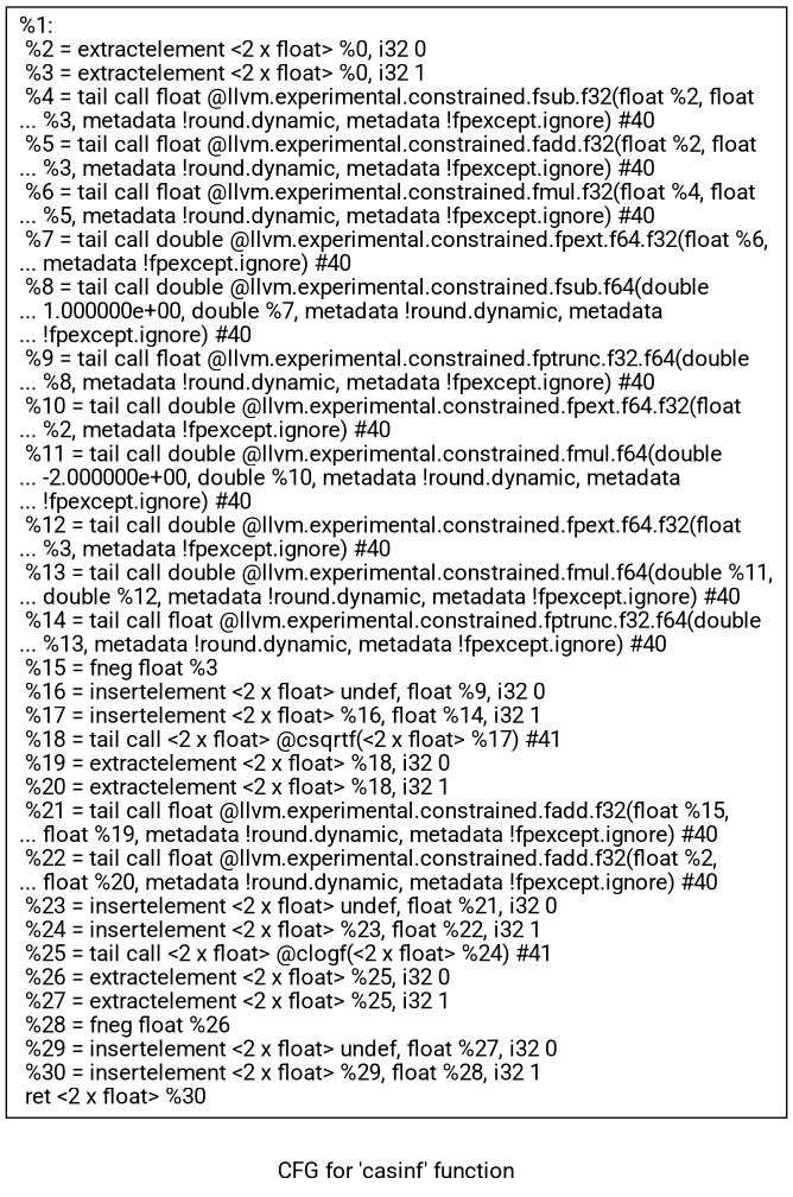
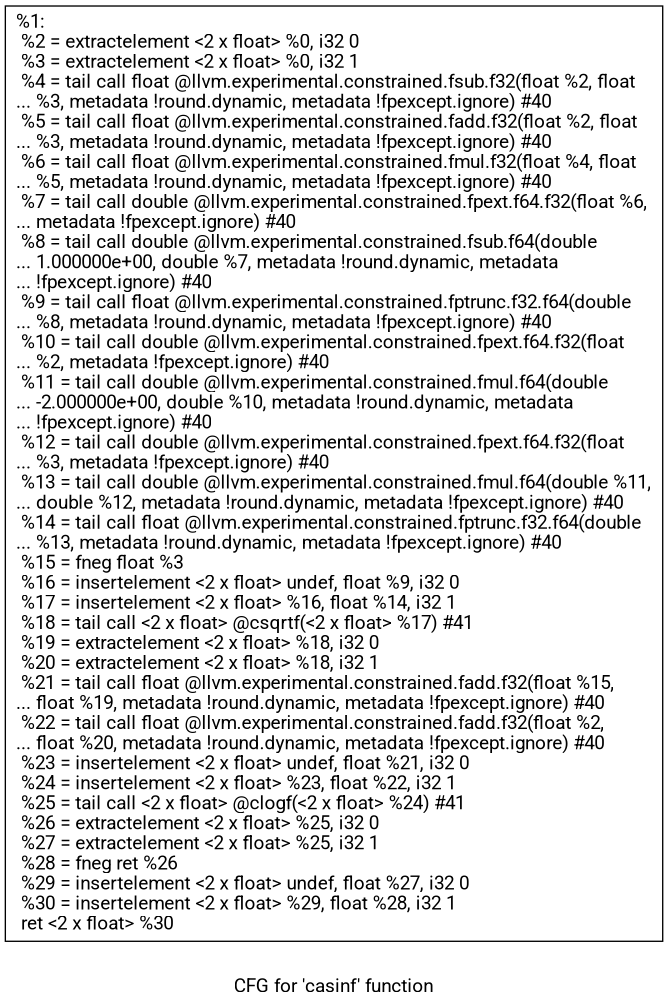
  digraph {
    label="CFG for 'casinf' function"
    fontname=Roboto
-   n1 [label="{%1:\l  %2 = extractelement \<2 x float\> %0, i32 0\l  %3 = extractelement \<2 x float\> %0, i32 1\l  %4 = tail call float @llvm.experimental.constrained.fsub.f32(float %2, float\l... %3, metadata !round.dynamic, metadata !fpexcept.ignore) #40\l  %5 = tail call float @llvm.experimental.constrained.fadd.f32(float %2, float\l... %3, metadata !round.dynamic, metadata !fpexcept.ignore) #40\l  %6 = tail call float @llvm.experimental.constrained.fmul.f32(float %4, float\l... %5, metadata !round.dynamic, metadata !fpexcept.ignore) #40\l  %7 = tail call double @llvm.experimental.constrained.fpext.f64.f32(float %6,\l... metadata !fpexcept.ignore) #40\l  %8 = tail call double @llvm.experimental.constrained.fsub.f64(double\l... 1.000000e+00, double %7, metadata !round.dynamic, metadata\l... !fpexcept.ignore) #40\l  %9 = tail call float @llvm.experimental.constrained.fptrunc.f32.f64(double\l... %8, metadata !round.dynamic, metadata !fpexcept.ignore) #40\l  %10 = tail call double @llvm.experimental.constrained.fpext.f64.f32(float\l... %2, metadata !fpexcept.ignore) #40\l  %11 = tail call double @llvm.experimental.constrained.fmul.f64(double\l... -2.000000e+00, double %10, metadata !round.dynamic, metadata\l... !fpexcept.ignore) #40\l  %12 = tail call double @llvm.experimental.constrained.fpext.f64.f32(float\l... %3, metadata !fpexcept.ignore) #40\l  %13 = tail call double @llvm.experimental.constrained.fmul.f64(double %11,\l... double %12, metadata !round.dynamic, metadata !fpexcept.ignore) #40\l  %14 = tail call float @llvm.experimental.constrained.fptrunc.f32.f64(double\l... %13, metadata !round.dynamic, metadata !fpexcept.ignore) #40\l  %15 = fneg float %3\l  %16 = insertelement \<2 x float\> undef, float %9, i32 0\l  %17 = insertelement \<2 x float\> %16, float %14, i32 1\l  %18 = tail call \<2 x float\> @csqrtf(\<2 x float\> %17) #41\l  %19 = extractelement \<2 x float\> %18, i32 0\l  %20 = extractelement \<2 x float\> %18, i32 1\l  %21 = tail call float @llvm.experimental.constrained.fadd.f32(float %15,\l... float %19, metadata !round.dynamic, metadata !fpexcept.ignore) #40\l  %22 = tail call float @llvm.experimental.constrained.fadd.f32(float %2,\l... float %20, metadata !round.dynamic, metadata !fpexcept.ignore) #40\l  %23 = insertelement \<2 x float\> undef, float %21, i32 0\l  %24 = insertelement \<2 x float\> %23, float %22, i32 1\l  %25 = tail call \<2 x float\> @clogf(\<2 x float\> %24) #41\l  %26 = extractelement \<2 x float\> %25, i32 0\l  %27 = extractelement \<2 x float\> %25, i32 1\l  %28 = fneg float %26\l  %29 = insertelement \<2 x float\> undef, float %27, i32 0\l  %30 = insertelement \<2 x float\> %29, float %28, i32 1\l  ret \<2 x float\> %30\l}" shape=record fontname=Roboto]
+   n1 [label="{%1:\l  %2 = extractelement \<2 x float\> %0, i32 0\l  %3 = extractelement \<2 x float\> %0, i32 1\l  %4 = tail call float @llvm.experimental.constrained.fsub.f32(float %2, float\l... %3, metadata !round.dynamic, metadata !fpexcept.ignore) #40\l  %5 = tail call float @llvm.experimental.constrained.fadd.f32(float %2, float\l... %3, metadata !round.dynamic, metadata !fpexcept.ignore) #40\l  %6 = tail call float @llvm.experimental.constrained.fmul.f32(float %4, float\l... %5, metadata !round.dynamic, metadata !fpexcept.ignore) #40\l  %7 = tail call double @llvm.experimental.constrained.fpext.f64.f32(float %6,\l... metadata !fpexcept.ignore) #40\l  %8 = tail call double @llvm.experimental.constrained.fsub.f64(double\l... 1.000000e+00, double %7, metadata !round.dynamic, metadata\l... !fpexcept.ignore) #40\l  %9 = tail call float @llvm.experimental.constrained.fptrunc.f32.f64(double\l... %8, metadata !round.dynamic, metadata !fpexcept.ignore) #40\l  %10 = tail call double @llvm.experimental.constrained.fpext.f64.f32(float\l... %2, metadata !fpexcept.ignore) #40\l  %11 = tail call double @llvm.experimental.constrained.fmul.f64(double\l... -2.000000e+00, double %10, metadata !round.dynamic, metadata\l... !fpexcept.ignore) #40\l  %12 = tail call double @llvm.experimental.constrained.fpext.f64.f32(float\l... %3, metadata !fpexcept.ignore) #40\l  %13 = tail call double @llvm.experimental.constrained.fmul.f64(double %11,\l... double %12, metadata !round.dynamic, metadata !fpexcept.ignore) #40\l  %14 = tail call float @llvm.experimental.constrained.fptrunc.f32.f64(double\l... %13, metadata !round.dynamic, metadata !fpexcept.ignore) #40\l  %15 = fneg float %3\l  %16 = insertelement \<2 x float\> undef, float %9, i32 0\l  %17 = insertelement \<2 x float\> %16, float %14, i32 1\l  %18 = tail call \<2 x float\> @csqrtf(\<2 x float\> %17) #41\l  %19 = extractelement \<2 x float\> %18, i32 0\l  %20 = extractelement \<2 x float\> %18, i32 1\l  %21 = tail call float @llvm.experimental.constrained.fadd.f32(float %15,\l... float %19, metadata !round.dynamic, metadata !fpexcept.ignore) #40\l  %22 = tail call float @llvm.experimental.constrained.fadd.f32(float %2,\l... float %20, metadata !round.dynamic, metadata !fpexcept.ignore) #40\l  %23 = insertelement \<2 x float\> undef, float %21, i32 0\l  %24 = insertelement \<2 x float\> %23, float %22, i32 1\l  %25 = tail call \<2 x float\> @clogf(\<2 x float\> %24) #41\l  %26 = extractelement \<2 x float\> %25, i32 0\l  %27 = extractelement \<2 x float\> %25, i32 1\l  %28 = fneg ret %26\l  %29 = insertelement \<2 x float\> undef, float %27, i32 0\l  %30 = insertelement \<2 x float\> %29, float %28, i32 1\l  ret \<2 x float\> %30\l}" shape=record fontname=Roboto]
  }
